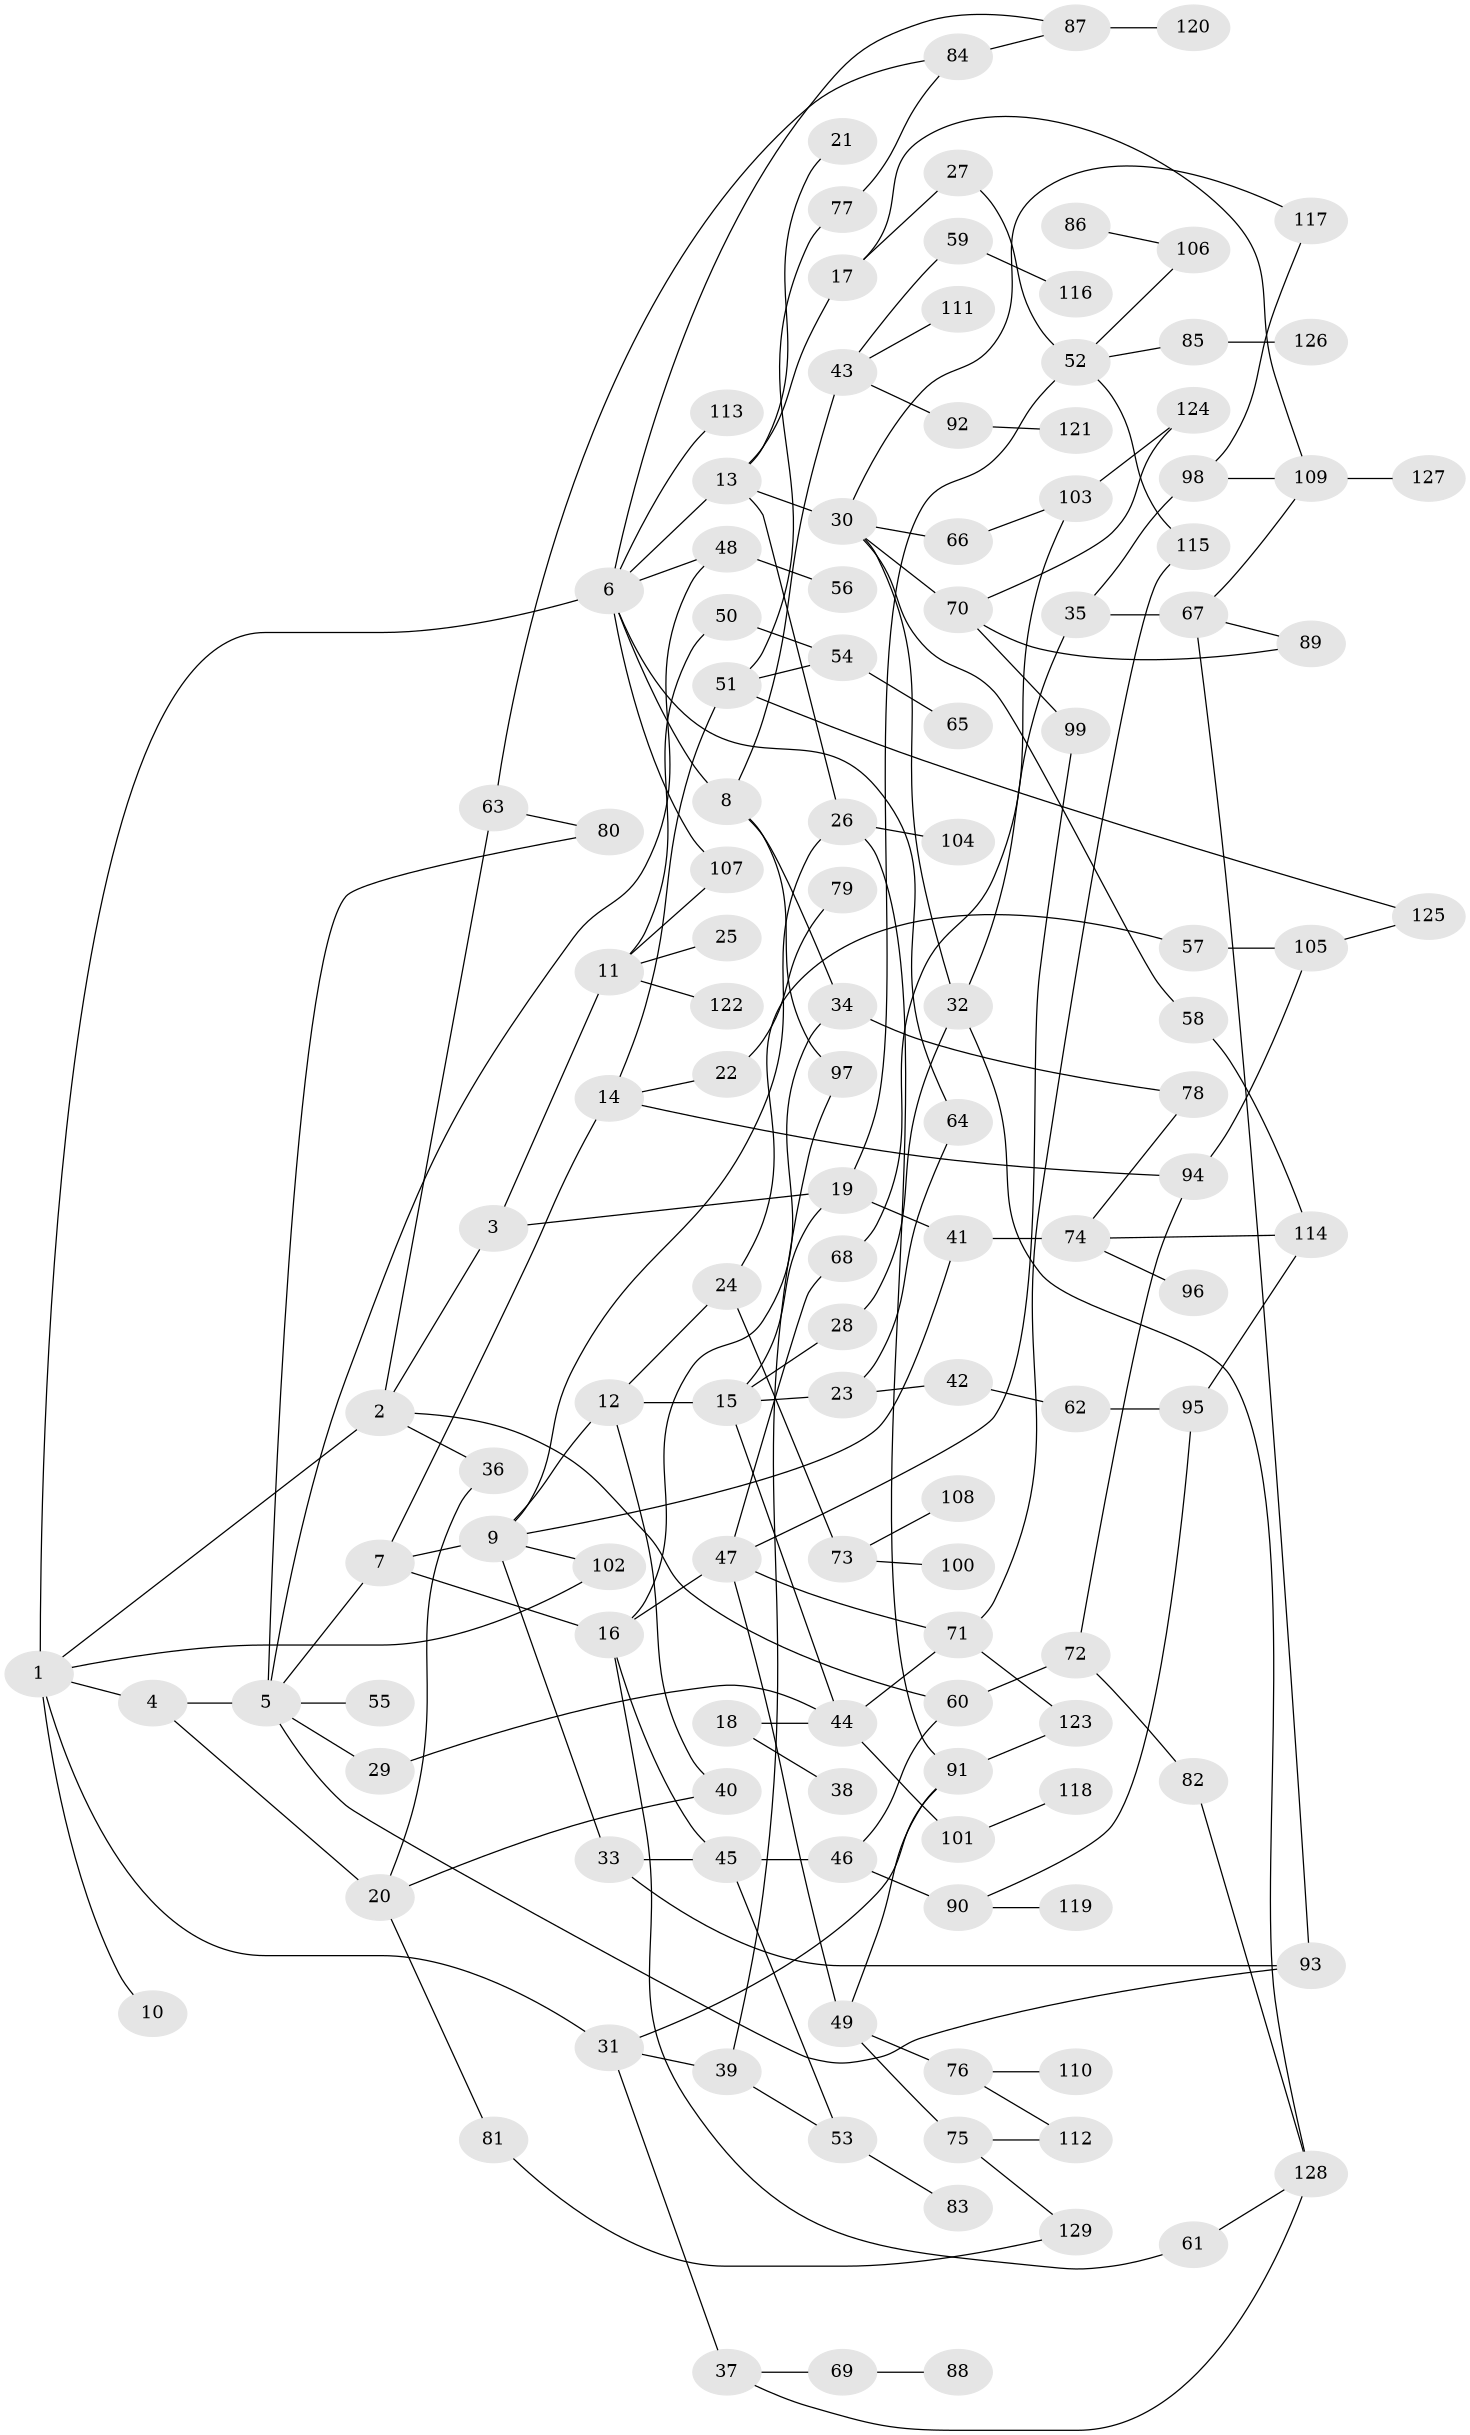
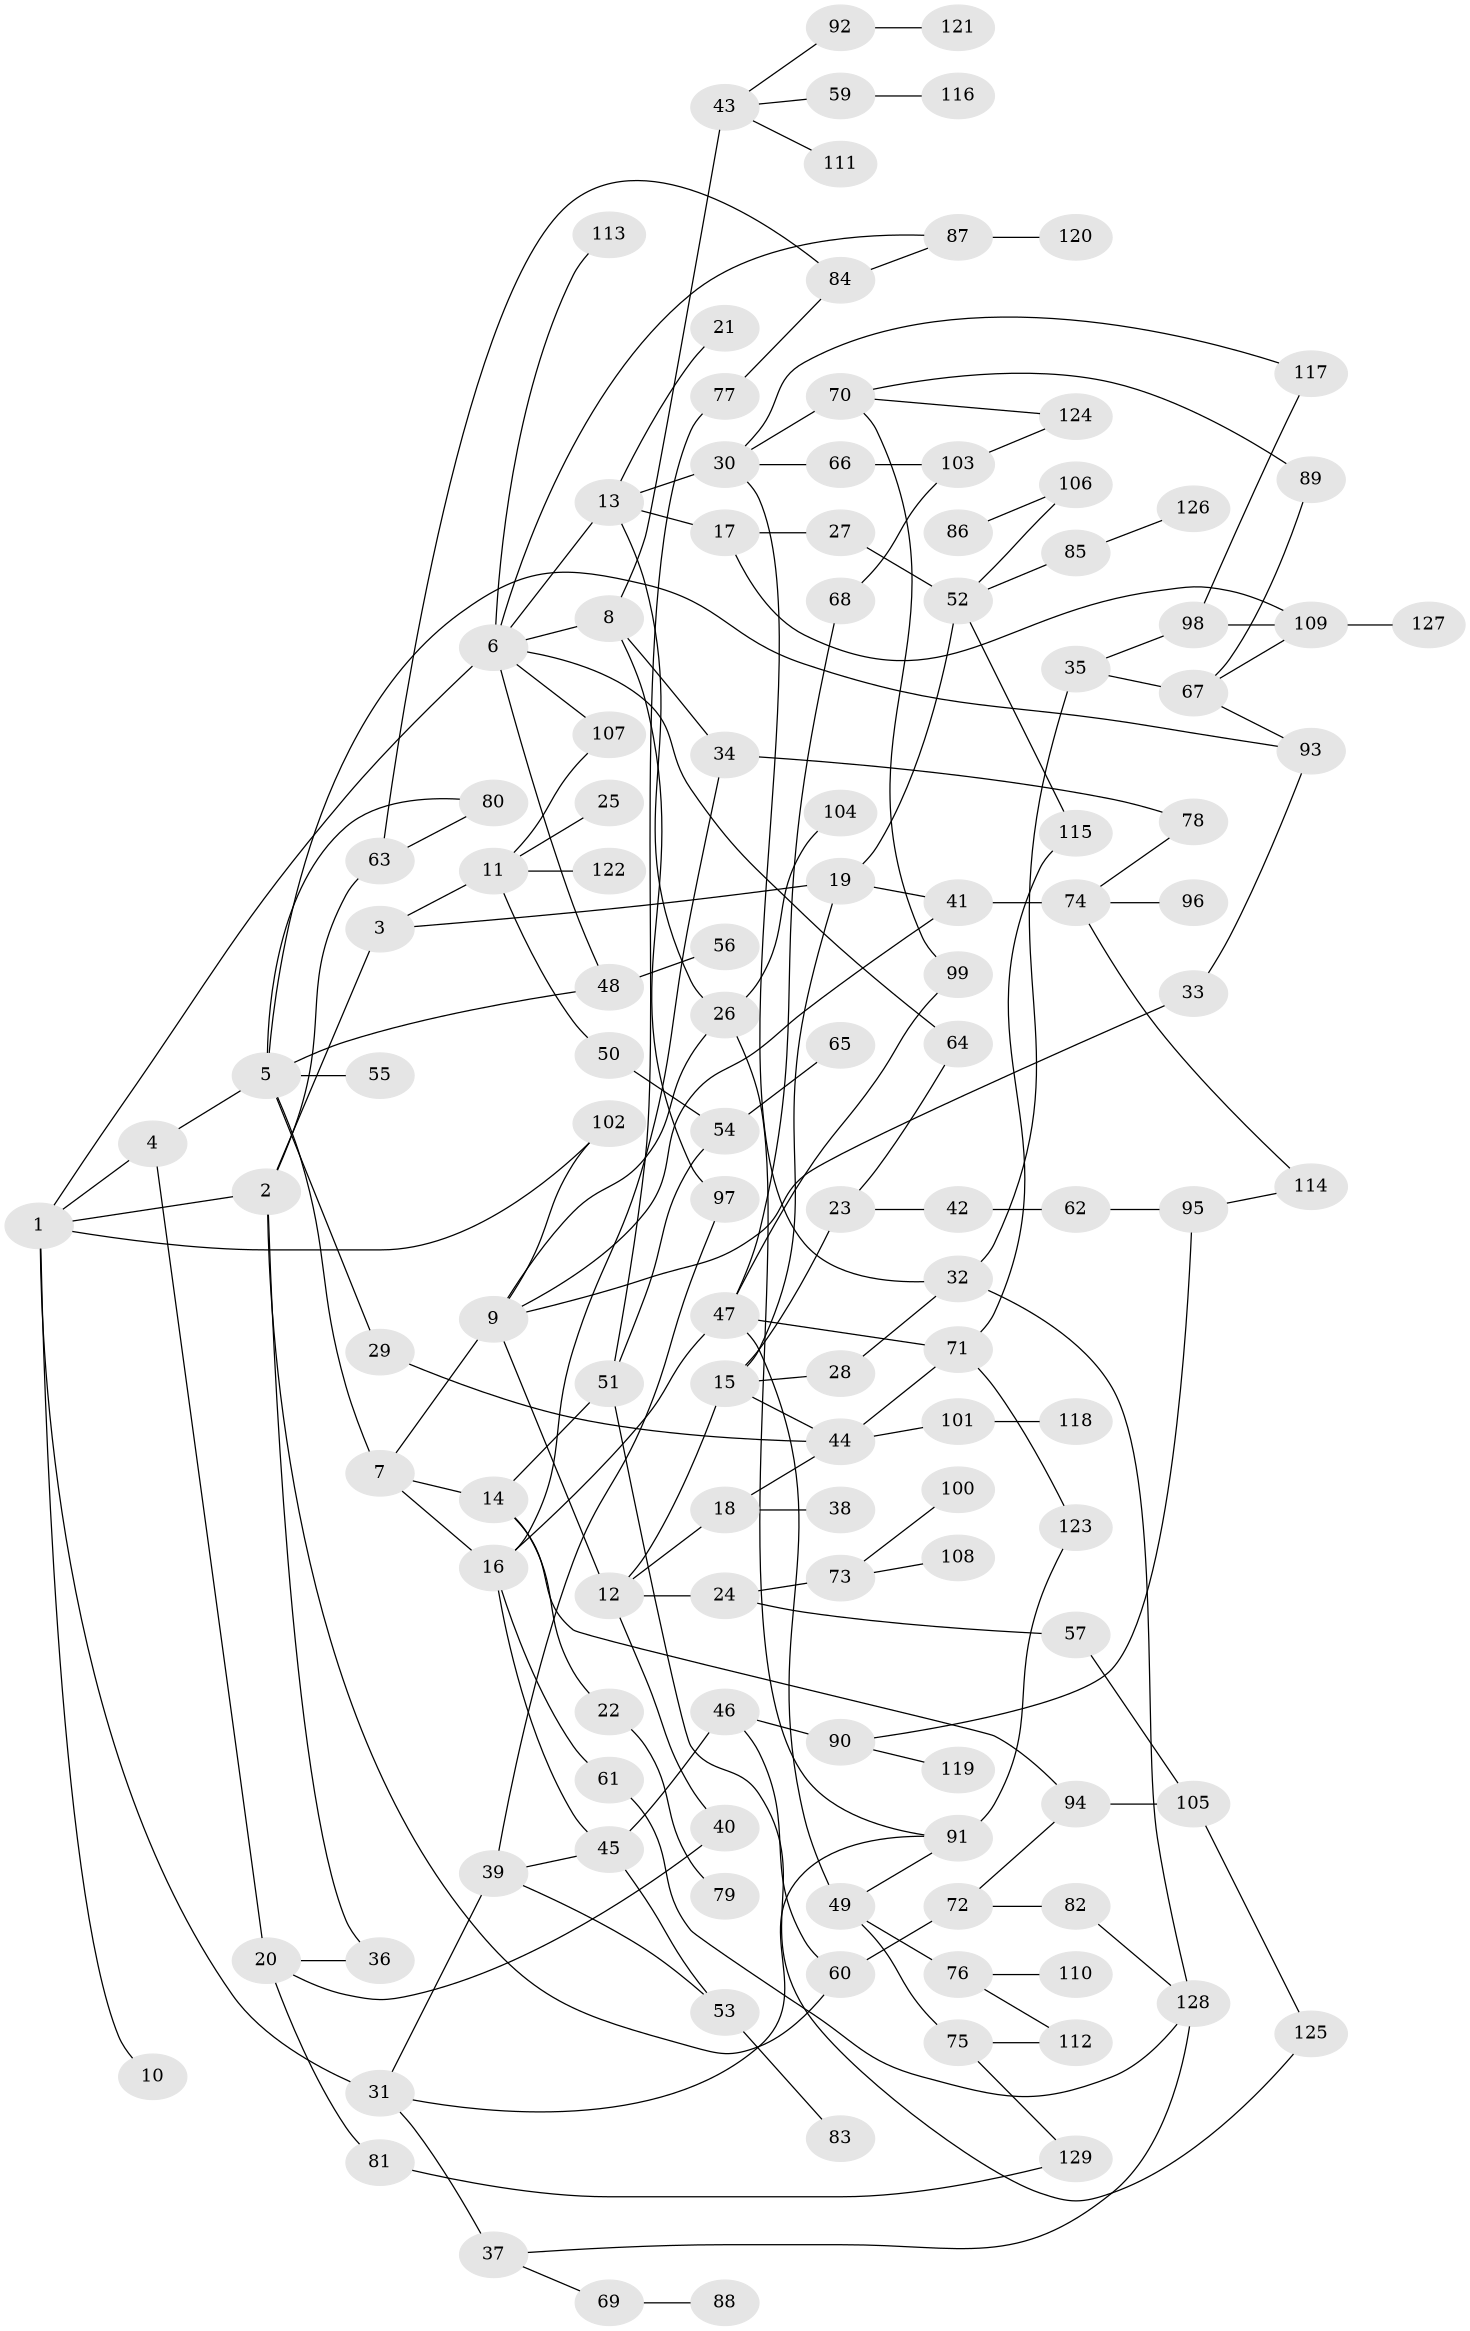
  graph {
    rankdir=LR
    node [color=gray90 style=filled]
    1
    2
    4
    6
    10
    31
    102
    3
    36
    60
    63
    5
    20
    48
    8
    13
    64
    87
    107
    113
    91
    37
    39
    11
    19
    72
    80
    84
    25
    50
    122
    41
    52
    7
    29
    55
    93
    40
    81
    9
    14
    16
    44
    56
    34
    43
    97
    26
    17
    21
    30
    120
    12
    33
    22
    51
    94
    45
    47
    61
    78
    59
    92
    111
    15
    18
    24
    104
    74
    54
    23
    28
    38
    57
    73
    27
    109
    32
-   58
    66
    70
    117
    79
    77
    125
    105
    42
    71
    101
    53
    46
    49
    68
    99
    128
    127
    85
    106
    115
    129
    62
    100
    108
    123
    35
    114
    103
    89
    124
    69
    67
    98
    88
    83
    96
    95
    116
    121
    118
    90
    119
    75
    76
    112
    110
    86
    65
    126
    82
    1 -- 2
    1 -- 4
    1 -- 6
    1 -- 10
    1 -- 31
    1 -- 102
    2 -- 3
    2 -- 36
    2 -- 60
    2 -- 63
    4 -- 5
    4 -- 20
    6 -- 48
    6 -- 8
    6 -- 13
    6 -- 64
    6 -- 87
    6 -- 107
    6 -- 113
    31 -- 91
    31 -- 37
    31 -- 39
    3 -- 11
    3 -- 19
    60 -- 72
    63 -- 80
    63 -- 84
    5 -- 48
    5 -- 80
    5 -- 7
    5 -- 29
    5 -- 55
    5 -- 93
    20 -- 36
    20 -- 40
    20 -- 81
    48 -- 56
    8 -- 34
    8 -- 43
    8 -- 97
    13 -- 26
    13 -- 17
    13 -- 21
    13 -- 30
    87 -- 120
    91 -- 123
    37 -- 128
    37 -- 69
    39 -- 97
    39 -- 53
    11 -- 107
    11 -- 25
    11 -- 50
    11 -- 122
    19 -- 41
    19 -- 52
    72 -- 94
    72 -- 82
    84 -- 87
    50 -- 54
    41 -- 74
    52 -- 85
    52 -- 106
    52 -- 115
    7 -- 9
    7 -- 14
    7 -- 16
    29 -- 44
    81 -- 129
    9 -- 102
    9 -- 41
    9 -- 26
    9 -- 12
    9 -- 33
    14 -- 22
    14 -- 51
    14 -- 94
    16 -- 34
    16 -- 45
    16 -- 47
    16 -- 61
    44 -- 71
    44 -- 101
    34 -- 78
    43 -- 59
    43 -- 92
    43 -- 111
    26 -- 91
    26 -- 104
    17 -- 27
    17 -- 109
    30 -- 32
-   30 -- 58
    30 -- 66
    30 -- 70
    30 -- 117
    12 -- 40
    12 -- 15
+   12 -- 18
    12 -- 24
    33 -- 93
-   33 -- 45
+   39 -- 45
    22 -- 79
    51 -- 54
    51 -- 77
    51 -- 125
    94 -- 105
    45 -- 53
    45 -- 46
    47 -- 71
    47 -- 49
    47 -- 68
    47 -- 99
    61 -- 128
    59 -- 116
    92 -- 121
    15 -- 19
    15 -- 44
    15 -- 23
    15 -- 28
    18 -- 44
    18 -- 38
    24 -- 57
    24 -- 73
    74 -- 78
    74 -- 114
    74 -- 96
    54 -- 65
    23 -- 64
    23 -- 42
    28 -- 32
    57 -- 105
    73 -- 100
    73 -- 108
    27 -- 52
    109 -- 127
    32 -- 128
    32 -- 35
-   58 -- 114
    66 -- 103
    70 -- 99
    70 -- 89
    70 -- 124
    77 -- 84
    105 -- 125
    42 -- 62
    71 -- 115
    71 -- 123
    101 -- 118
    53 -- 83
    46 -- 60
    46 -- 90
    49 -- 91
    49 -- 75
    49 -- 76
    68 -- 103
    85 -- 126
    62 -- 95
    35 -- 67
    35 -- 98
    103 -- 124
    69 -- 88
    67 -- 93
    67 -- 109
    67 -- 89
    98 -- 109
    98 -- 117
    95 -- 114
    90 -- 95
    90 -- 119
    75 -- 129
    75 -- 112
    76 -- 112
    76 -- 110
    86 -- 106
    82 -- 128
  }
